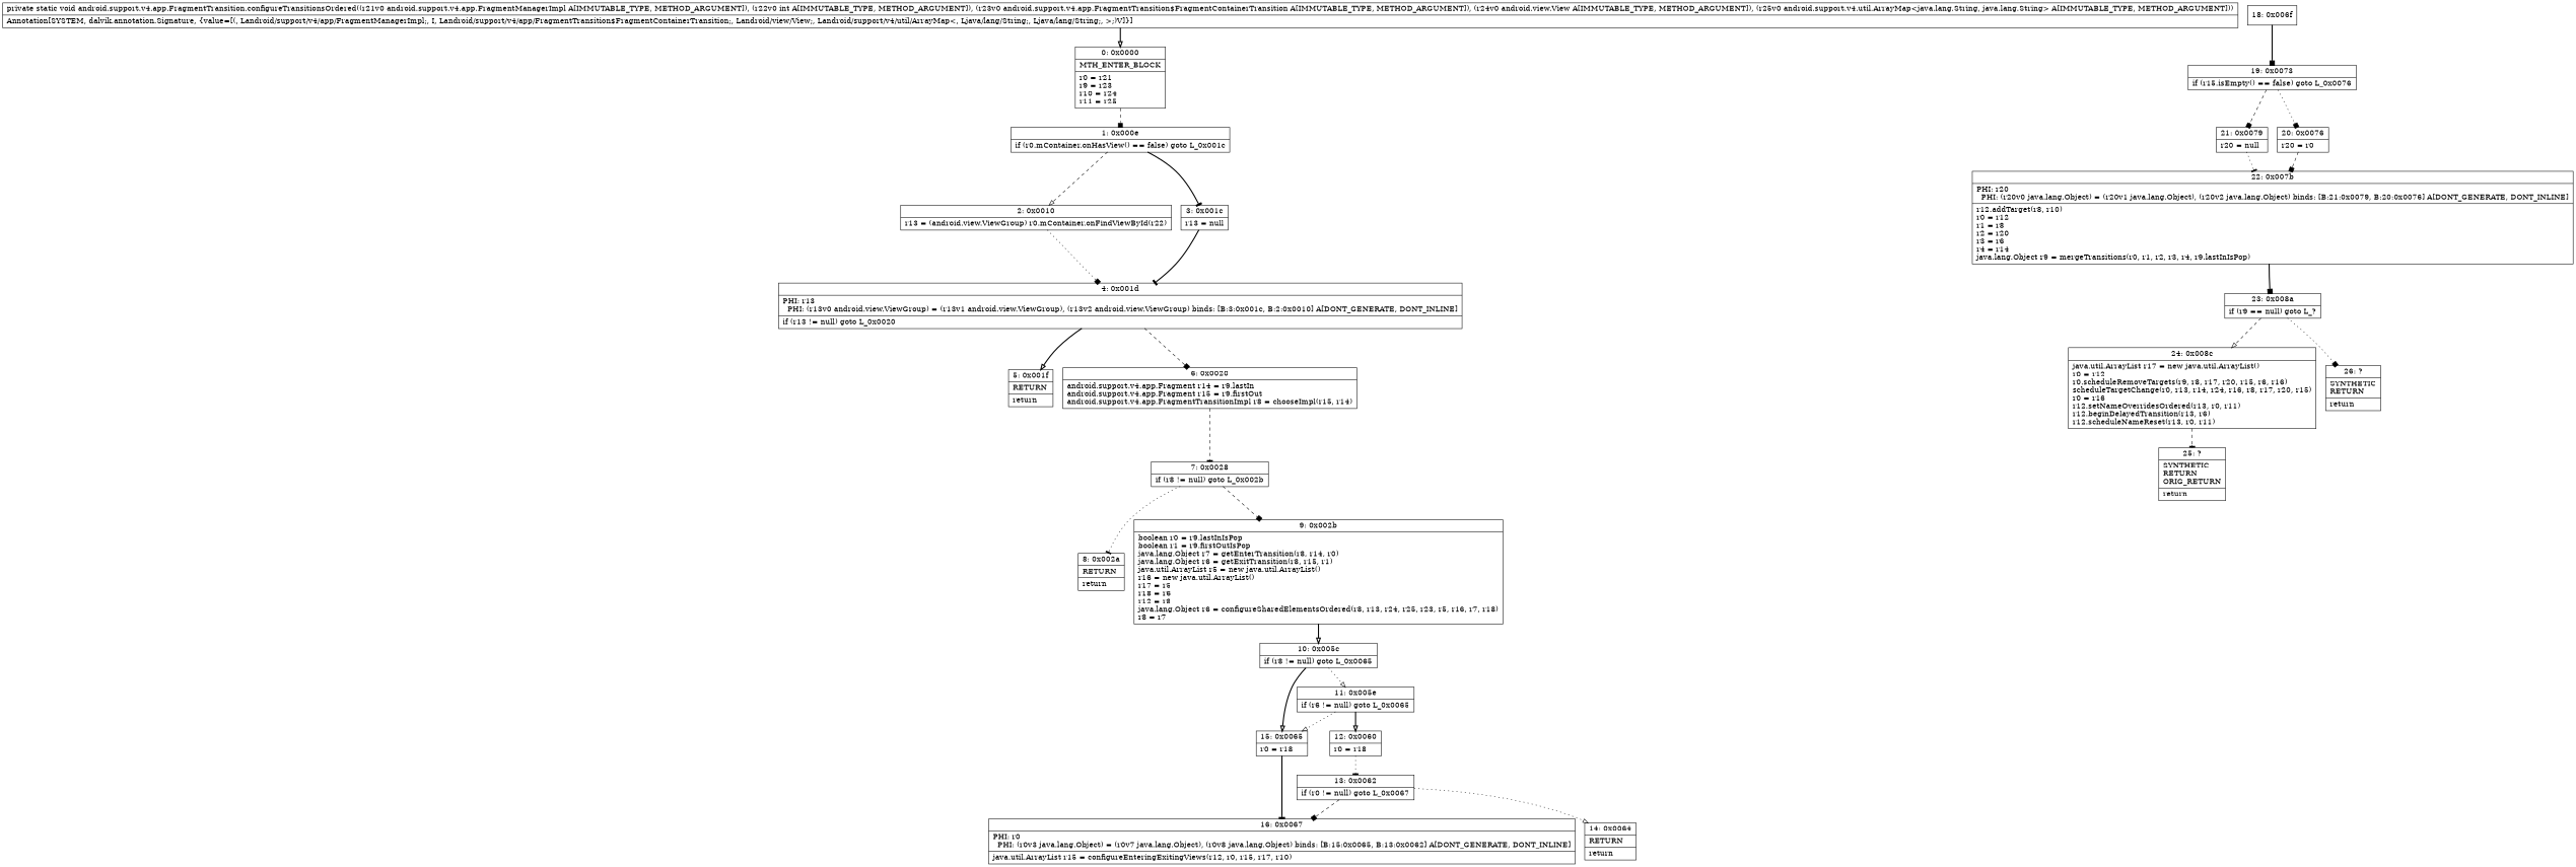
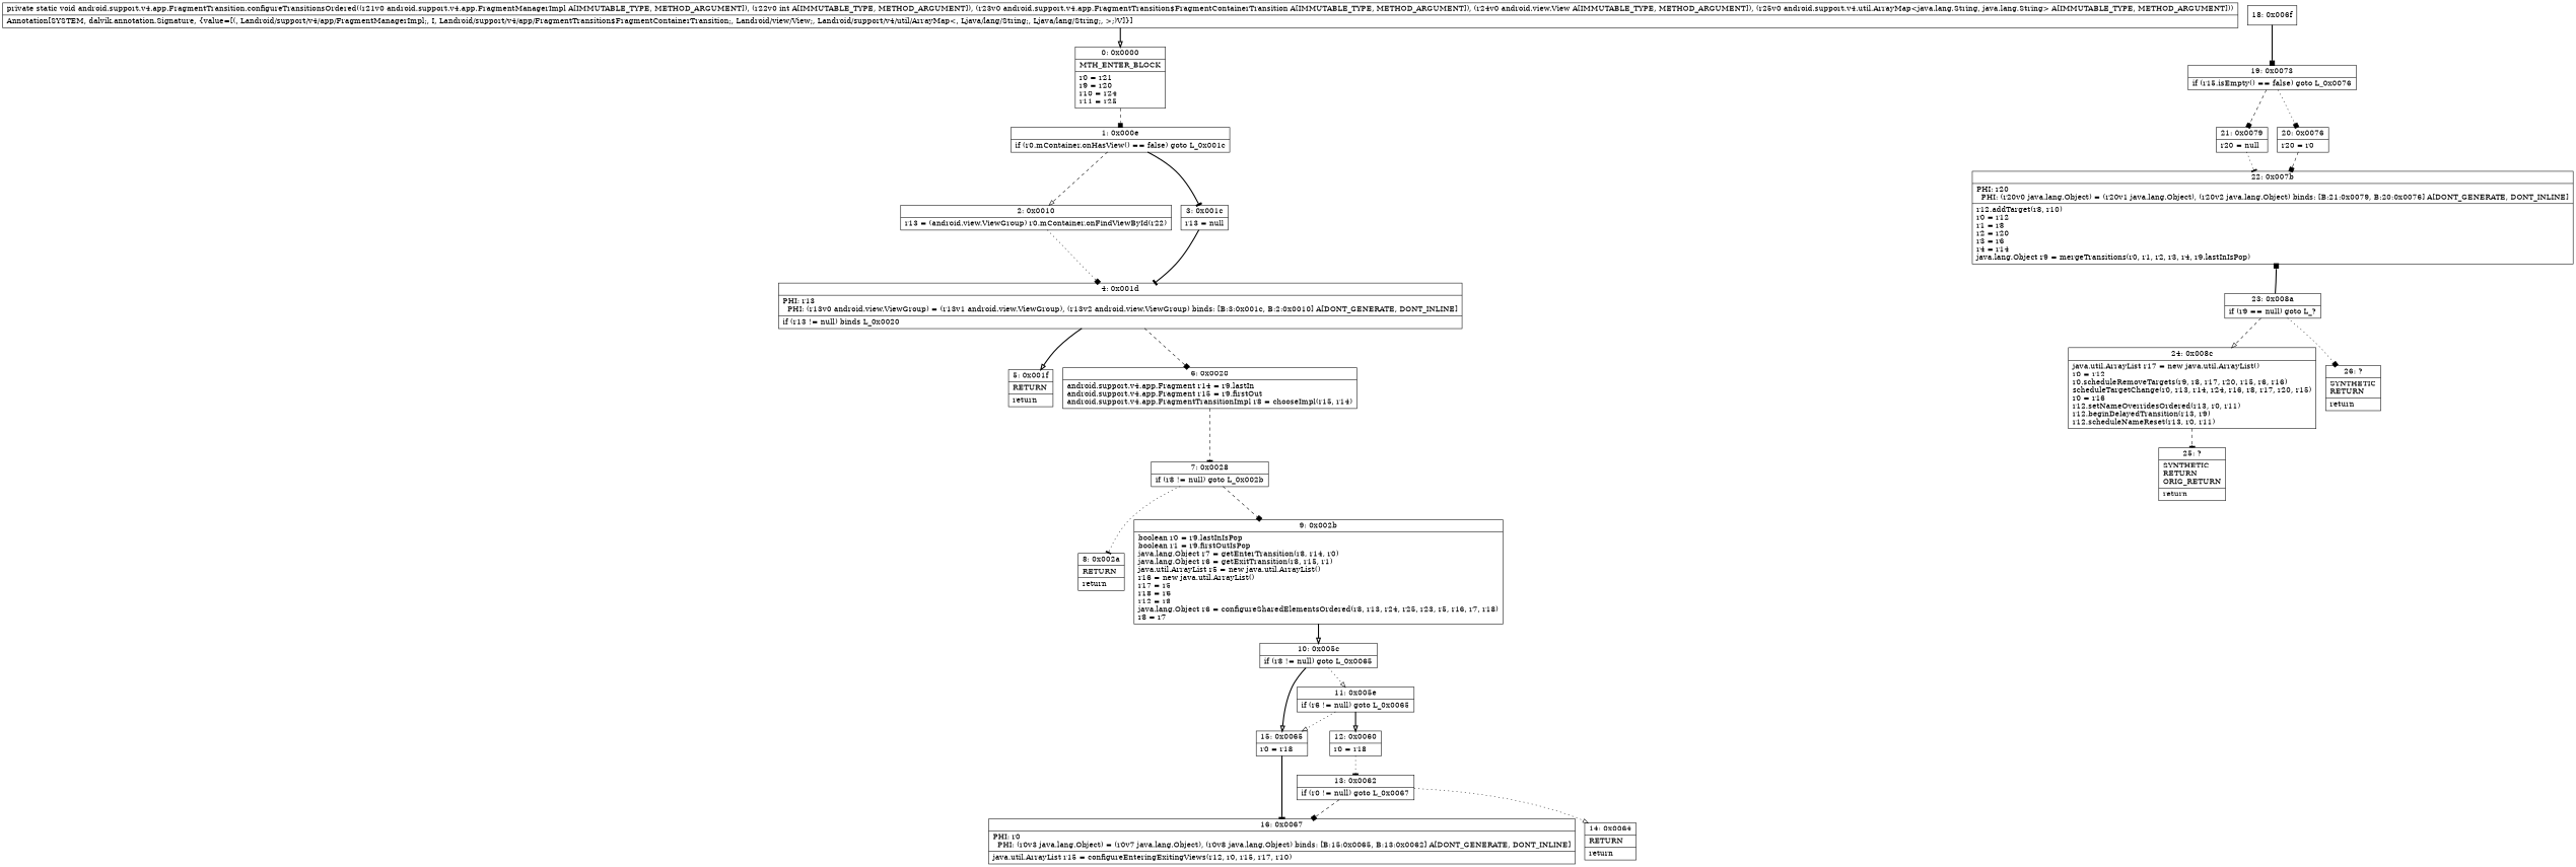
  digraph {
    node [shape=record]
    edge [arrowhead=box style=dashed]
-   n1 [label="{0\:\ 0x0000|MTH_ENTER_BLOCK\l|r0 = r21\lr9 = r23\lr10 = r24\lr11 = r25\l}"]
+   n1 [label="{0\:\ 0x0000|MTH_ENTER_BLOCK\l|r0 = r21\lr9 = r20\lr10 = r24\lr11 = r25\l}"]
    n2 [label="{1\:\ 0x000e|if (r0.mContainer.onHasView() == false) goto L_0x001c\l}"]
    n3 [label="{2\:\ 0x0010|r13 = (android.view.ViewGroup) r0.mContainer.onFindViewById(r22)\l}"]
    n4 [label="{3\:\ 0x001c|r13 = null\l}"]
-   n5 [label="{4\:\ 0x001d|PHI: r13 \l  PHI: (r13v0 android.view.ViewGroup) = (r13v1 android.view.ViewGroup), (r13v2 android.view.ViewGroup) binds: [B:3:0x001c, B:2:0x0010] A[DONT_GENERATE, DONT_INLINE]\l|if (r13 != null) goto L_0x0020\l}"]
+   n5 [label="{4\:\ 0x001d|PHI: r13 \l  PHI: (r13v0 android.view.ViewGroup) = (r13v1 android.view.ViewGroup), (r13v2 android.view.ViewGroup) binds: [B:3:0x001c, B:2:0x0010] A[DONT_GENERATE, DONT_INLINE]\l|if (r13 != null) binds L_0x0020\l}"]
    n6 [label="{5\:\ 0x001f|RETURN\l|return\l}"]
    n7 [label="{6\:\ 0x0020|android.support.v4.app.Fragment r14 = r9.lastIn\landroid.support.v4.app.Fragment r15 = r9.firstOut\landroid.support.v4.app.FragmentTransitionImpl r8 = chooseImpl(r15, r14)\l}"]
    n8 [label="{7\:\ 0x0028|if (r8 != null) goto L_0x002b\l}"]
    n9 [label="{8\:\ 0x002a|RETURN\l|return\l}"]
    n10 [label="{9\:\ 0x002b|boolean r0 = r9.lastInIsPop\lboolean r1 = r9.firstOutIsPop\ljava.lang.Object r7 = getEnterTransition(r8, r14, r0)\ljava.lang.Object r6 = getExitTransition(r8, r15, r1)\ljava.util.ArrayList r5 = new java.util.ArrayList()\lr16 = new java.util.ArrayList()\lr17 = r5\lr18 = r6\lr12 = r8\ljava.lang.Object r6 = configureSharedElementsOrdered(r8, r13, r24, r25, r23, r5, r16, r7, r18)\lr8 = r7\l}"]
    n11 [label="{10\:\ 0x005c|if (r8 != null) goto L_0x0065\l}"]
    n12 [label="{11\:\ 0x005e|if (r6 != null) goto L_0x0065\l}"]
    n13 [label="{15\:\ 0x0065|r0 = r18\l}"]
    n14 [label="{12\:\ 0x0060|r0 = r18\l}"]
    n15 [label="{16\:\ 0x0067|PHI: r0 \l  PHI: (r0v3 java.lang.Object) = (r0v7 java.lang.Object), (r0v8 java.lang.Object) binds: [B:15:0x0065, B:13:0x0062] A[DONT_GENERATE, DONT_INLINE]\l|java.util.ArrayList r15 = configureEnteringExitingViews(r12, r0, r15, r17, r10)\l}"]
    n16 [label="{13\:\ 0x0062|if (r0 != null) goto L_0x0067\l}"]
    n17 [label="{14\:\ 0x0064|RETURN\l|return\l}"]
    n18 [label="{18\:\ 0x006f}"]
    n19 [label="{19\:\ 0x0073|if (r15.isEmpty() == false) goto L_0x0076\l}"]
    n20 [label="{21\:\ 0x0079|r20 = null\l}"]
    n21 [label="{22\:\ 0x007b|PHI: r20 \l  PHI: (r20v0 java.lang.Object) = (r20v1 java.lang.Object), (r20v2 java.lang.Object) binds: [B:21:0x0079, B:20:0x0076] A[DONT_GENERATE, DONT_INLINE]\l|r12.addTarget(r8, r10)\lr0 = r12\lr1 = r8\lr2 = r20\lr3 = r6\lr4 = r14\ljava.lang.Object r9 = mergeTransitions(r0, r1, r2, r3, r4, r9.lastInIsPop)\l}"]
    n22 [label="{20\:\ 0x0076|r20 = r0\l}"]
    n23 [label="{23\:\ 0x008a|if (r9 == null) goto L_?\l}"]
-   n24 [label="{24\:\ 0x008c|java.util.ArrayList r17 = new java.util.ArrayList()\lr0 = r12\lr0.scheduleRemoveTargets(r9, r8, r17, r20, r15, r6, r16)\lscheduleTargetChange(r0, r13, r14, r24, r16, r8, r17, r20, r15)\lr0 = r16\lr12.setNameOverridesOrdered(r13, r0, r11)\lr12.beginDelayedTransition(r13, r6)\lr12.scheduleNameReset(r13, r0, r11)\l}"]
+   n24 [label="{24\:\ 0x008c|java.util.ArrayList r17 = new java.util.ArrayList()\lr0 = r12\lr0.scheduleRemoveTargets(r9, r8, r17, r20, r15, r6, r16)\lscheduleTargetChange(r0, r13, r14, r24, r16, r8, r17, r20, r15)\lr0 = r16\lr12.setNameOverridesOrdered(r13, r0, r11)\lr12.beginDelayedTransition(r13, r9)\lr12.scheduleNameReset(r13, r0, r11)\l}"]
    n25 [label="{26\:\ ?|SYNTHETIC\lRETURN\l|return\l}"]
    n26 [label="{25\:\ ?|SYNTHETIC\lRETURN\lORIG_RETURN\l|return\l}"]
    n27 [label="{private static void android.support.v4.app.FragmentTransition.configureTransitionsOrdered((r21v0 android.support.v4.app.FragmentManagerImpl A[IMMUTABLE_TYPE, METHOD_ARGUMENT]), (r22v0 int A[IMMUTABLE_TYPE, METHOD_ARGUMENT]), (r23v0 android.support.v4.app.FragmentTransition$FragmentContainerTransition A[IMMUTABLE_TYPE, METHOD_ARGUMENT]), (r24v0 android.view.View A[IMMUTABLE_TYPE, METHOD_ARGUMENT]), (r25v0 android.support.v4.util.ArrayMap\<java.lang.String, java.lang.String\> A[IMMUTABLE_TYPE, METHOD_ARGUMENT]))  | Annotation[SYSTEM, dalvik.annotation.Signature, \{value=[(, Landroid\/support\/v4\/app\/FragmentManagerImpl;, I, Landroid\/support\/v4\/app\/FragmentTransition$FragmentContainerTransition;, Landroid\/view\/View;, Landroid\/support\/v4\/util\/ArrayMap\<, Ljava\/lang\/String;, Ljava\/lang\/String;, \>;)V]\}]\l}"]
    n1 -> n2
    n2 -> n3 [arrowhead=onormal]
    n2 -> n4 [arrowhead=tee style=bold]
    n3 -> n5 [style=dotted]
    n4 -> n5 [arrowhead=tee style=bold]
    n5 -> n6 [arrowhead=onormal style=bold]
    n5 -> n7
    n7 -> n8 [arrowhead=tee]
    n8 -> n9 [arrowhead=tee style=dotted]
    n8 -> n10
    n10 -> n11 [arrowhead=onormal style=bold]
    n11 -> n12 [arrowhead=onormal style=dotted]
    n11 -> n13 [arrowhead=onormal style=bold]
    n12 -> n13 [arrowhead=onormal style=dotted]
    n12 -> n14 [arrowhead=onormal style=bold]
    n13 -> n15 [arrowhead=tee style=bold]
    n14 -> n16 [arrowhead=tee style=dotted]
    n16 -> n15
    n16 -> n17 [arrowhead=onormal style=dotted]
    n18 -> n19 [style=bold]
    n19 -> n20
    n19 -> n22 [style=dotted]
    n20 -> n21 [arrowhead=tee style=dotted]
-   n21 -> n23 [style=bold]
+   n23 -> n21 [style=bold]
    n22 -> n21
    n23 -> n24 [arrowhead=onormal]
    n23 -> n25 [style=dotted]
    n24 -> n26 [arrowhead=tee]
    n27 -> n1 [arrowhead=onormal style=bold]
  }
